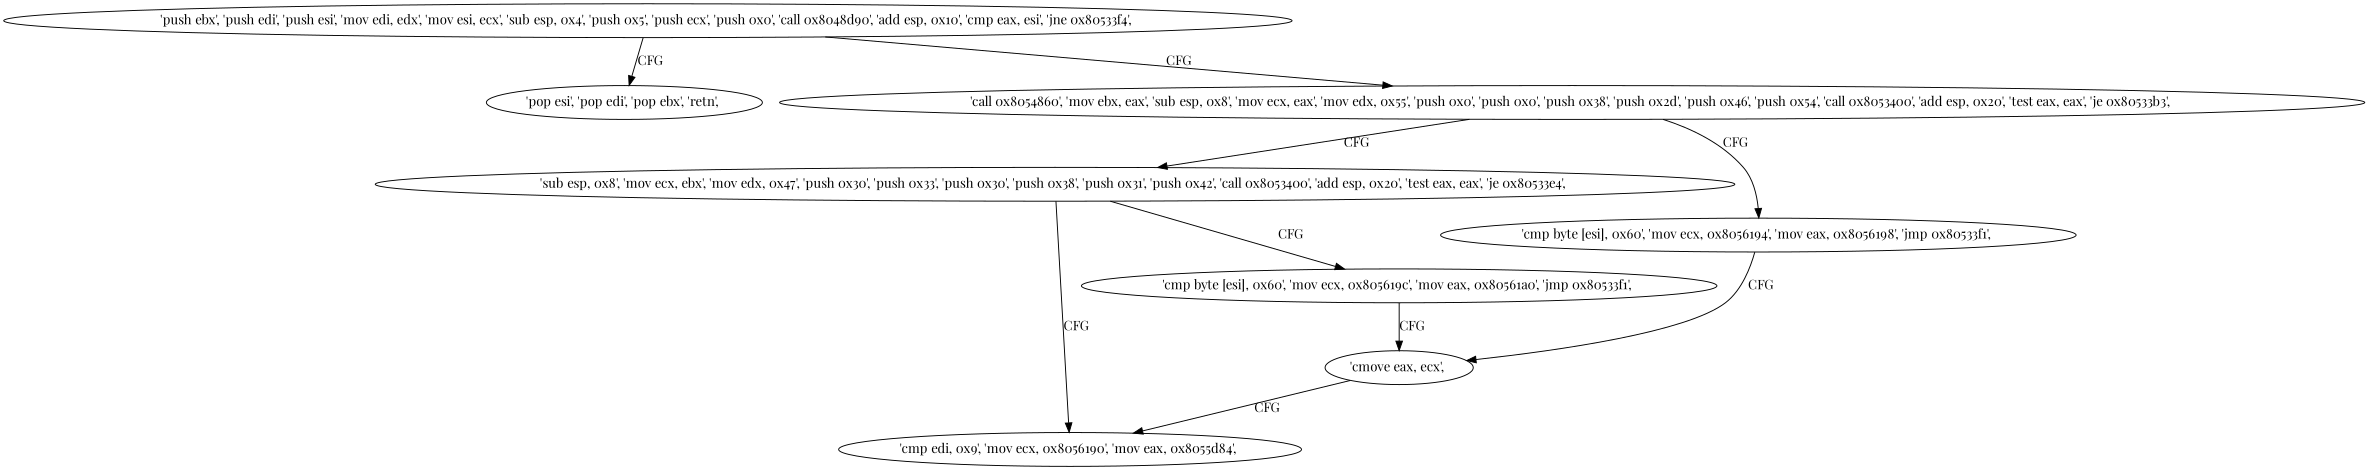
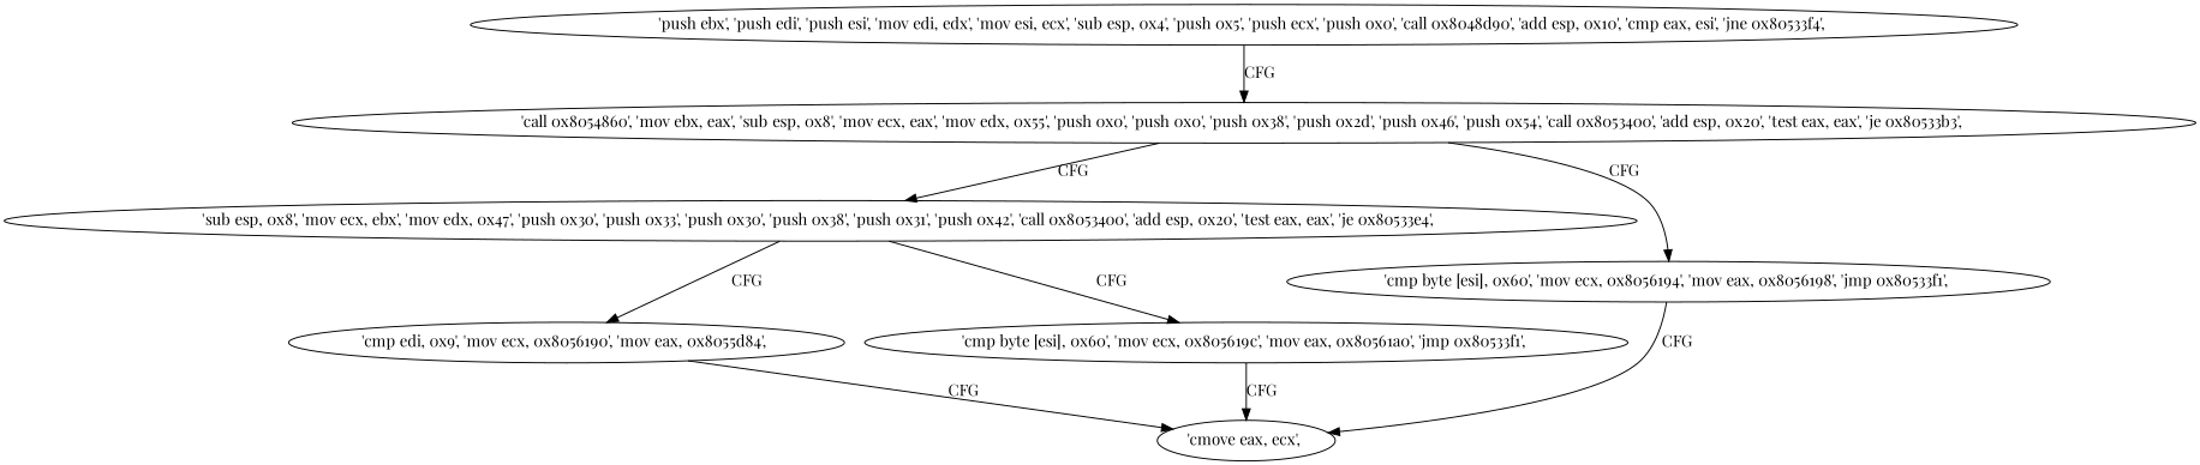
  digraph {
    fontname="Playfair Display"
    node [fontname="Playfair Display"]
    edge [fontname="Playfair Display"]
    n1 [label="'push ebx', 'push edi', 'push esi', 'mov edi, edx', 'mov esi, ecx', 'sub esp, 0x4', 'push 0x5', 'push ecx', 'push 0x0', 'call 0x8048d90', 'add esp, 0x10', 'cmp eax, esi', 'jne 0x80533f4', "]
-   n2 [label="'pop esi', 'pop edi', 'pop ebx', 'retn', "]
    n3 [label="'call 0x8054860', 'mov ebx, eax', 'sub esp, 0x8', 'mov ecx, eax', 'mov edx, 0x55', 'push 0x0', 'push 0x0', 'push 0x38', 'push 0x2d', 'push 0x46', 'push 0x54', 'call 0x8053400', 'add esp, 0x20', 'test eax, eax', 'je 0x80533b3', "]
    n4 [label="'sub esp, 0x8', 'mov ecx, ebx', 'mov edx, 0x47', 'push 0x30', 'push 0x33', 'push 0x30', 'push 0x38', 'push 0x31', 'push 0x42', 'call 0x8053400', 'add esp, 0x20', 'test eax, eax', 'je 0x80533e4', "]
    n5 [label="'cmp byte [esi], 0x60', 'mov ecx, 0x8056194', 'mov eax, 0x8056198', 'jmp 0x80533f1', "]
    n6 [label="'cmp edi, 0x9', 'mov ecx, 0x8056190', 'mov eax, 0x8055d84', "]
    n7 [label="'cmp byte [esi], 0x60', 'mov ecx, 0x805619c', 'mov eax, 0x80561a0', 'jmp 0x80533f1', "]
    n8 [label="'cmove eax, ecx', "]
-   n1 -> n2 [label=CFG]
    n1 -> n3 [label=CFG]
    n3 -> n4 [label=CFG]
    n3 -> n5 [label=CFG]
    n4 -> n6 [label=CFG]
    n4 -> n7 [label=CFG]
    n5 -> n8 [label=CFG]
-   n8 -> n6 [label=CFG]
+   n6 -> n8 [label=CFG]
    n7 -> n8 [label=CFG]
  }
